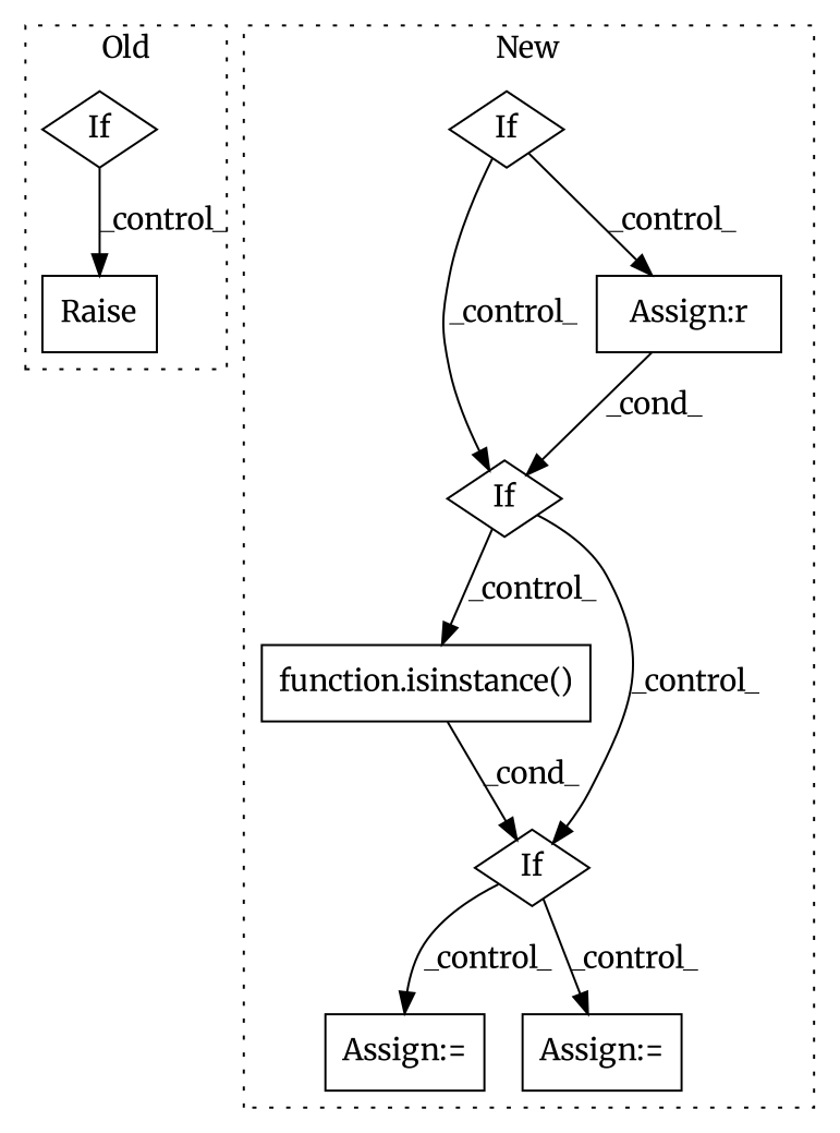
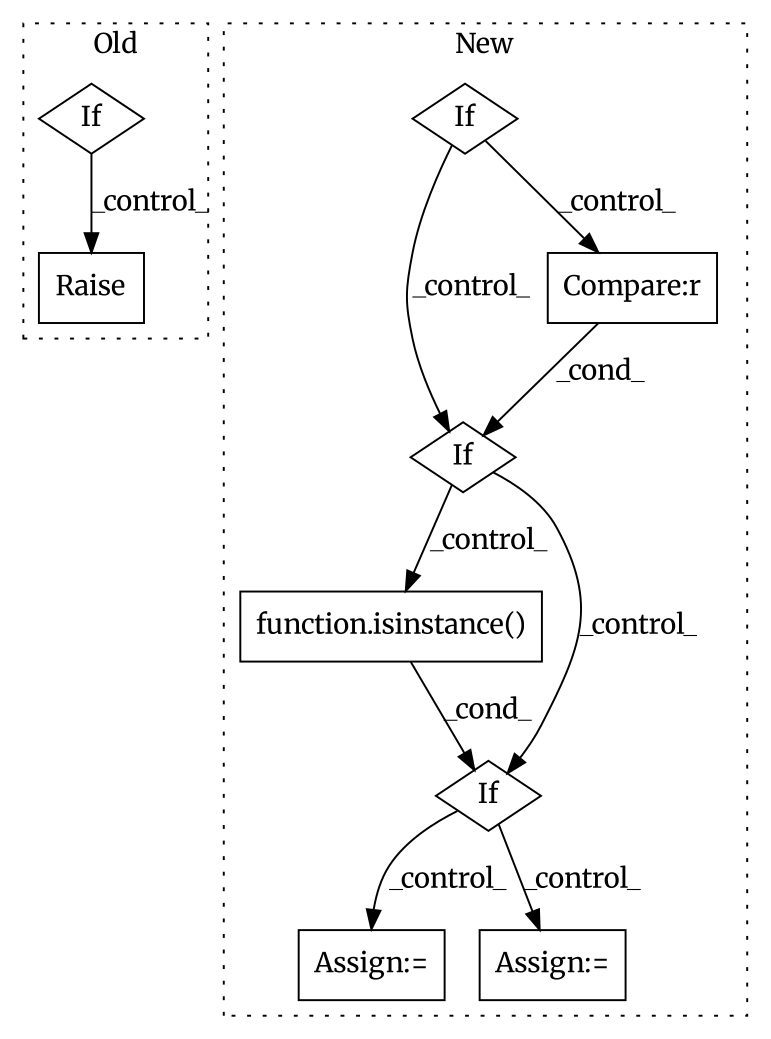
  digraph {
    fontname=Merriweather
    node [a=96 l=3 shape=box fontname=Merriweather]
    edge [fontname=Merriweather]
    n1 [a=91 l=6 label=Raise s=3801]
    n2 [label=If s=3765 shape=diamond]
    n3 [a=75 l="11,1" label="function.isinstance()" s="4143,4173"]
    n4 [l=0 label=If s=4143 shape=diamond]
    n5 [a=68 label="Assign:=" s=4287]
    n6 [a=68 label="Assign:=" s=4212]
    n7 [label=If s=4058 shape=diamond]
-   n8 [a=40 l=22 label="Assign:r" s=4061]
+   n8 [a=40 l=22 label="Compare:r" s=4061]
    n9 [label=If s=3884 shape=diamond]
    subgraph cluster_1 {
      label=Old
      style=dotted
      n1
      n2
    }
    subgraph cluster_2 {
      label=New
      style=dotted
      n3
      n4
      n5
      n6
      n7
      n8
      n9
    }
    n2 -> n1 [label=_control_]
    n3 -> n4 [label=_cond_]
    n4 -> n5 [label=_control_]
    n4 -> n6 [label=_control_]
    n7 -> n3 [label=_control_]
    n7 -> n4 [label=_control_]
    n8 -> n7 [label=_cond_]
    n9 -> n7 [label=_control_]
    n9 -> n8 [label=_control_]
  }
